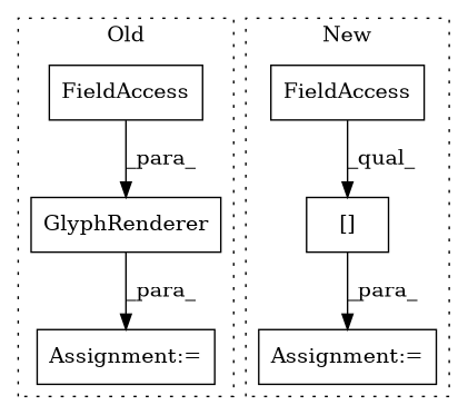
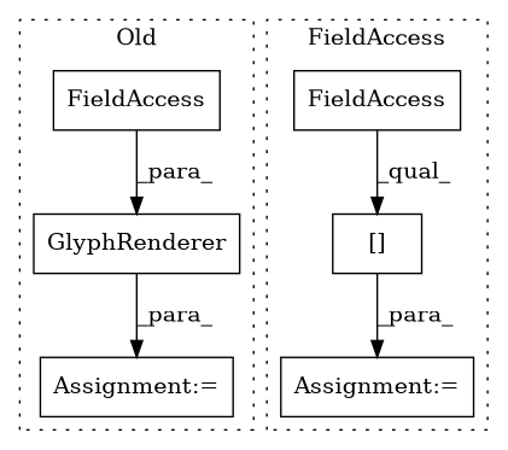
  digraph {
    node [a=7 l=1 shape=box]
    n1 [a=32 l="14,1" label=GlyphRenderer s="2303,2335"]
    n2 [label="Assignment:=" s=2302]
    n3 [a=22 l=12 label=FieldAccess s=2317]
    n4 [a=2 l="16,1" label="[]" s="1626,1643"]
    n5 [a=22 l=15 label=FieldAccess s=1626]
    n6 [label="Assignment:=" s=1625]
    subgraph cluster_1 {
      label=Old
      style=dotted
      n1
      n2
      n3
    }
    subgraph cluster_2 {
-     label=New
+     label=FieldAccess
      style=dotted
      n4
      n5
      n6
    }
    n1 -> n2 [label=_para_]
    n3 -> n1 [label=_para_]
    n4 -> n6 [label=_para_]
    n5 -> n4 [label=_qual_]
  }
